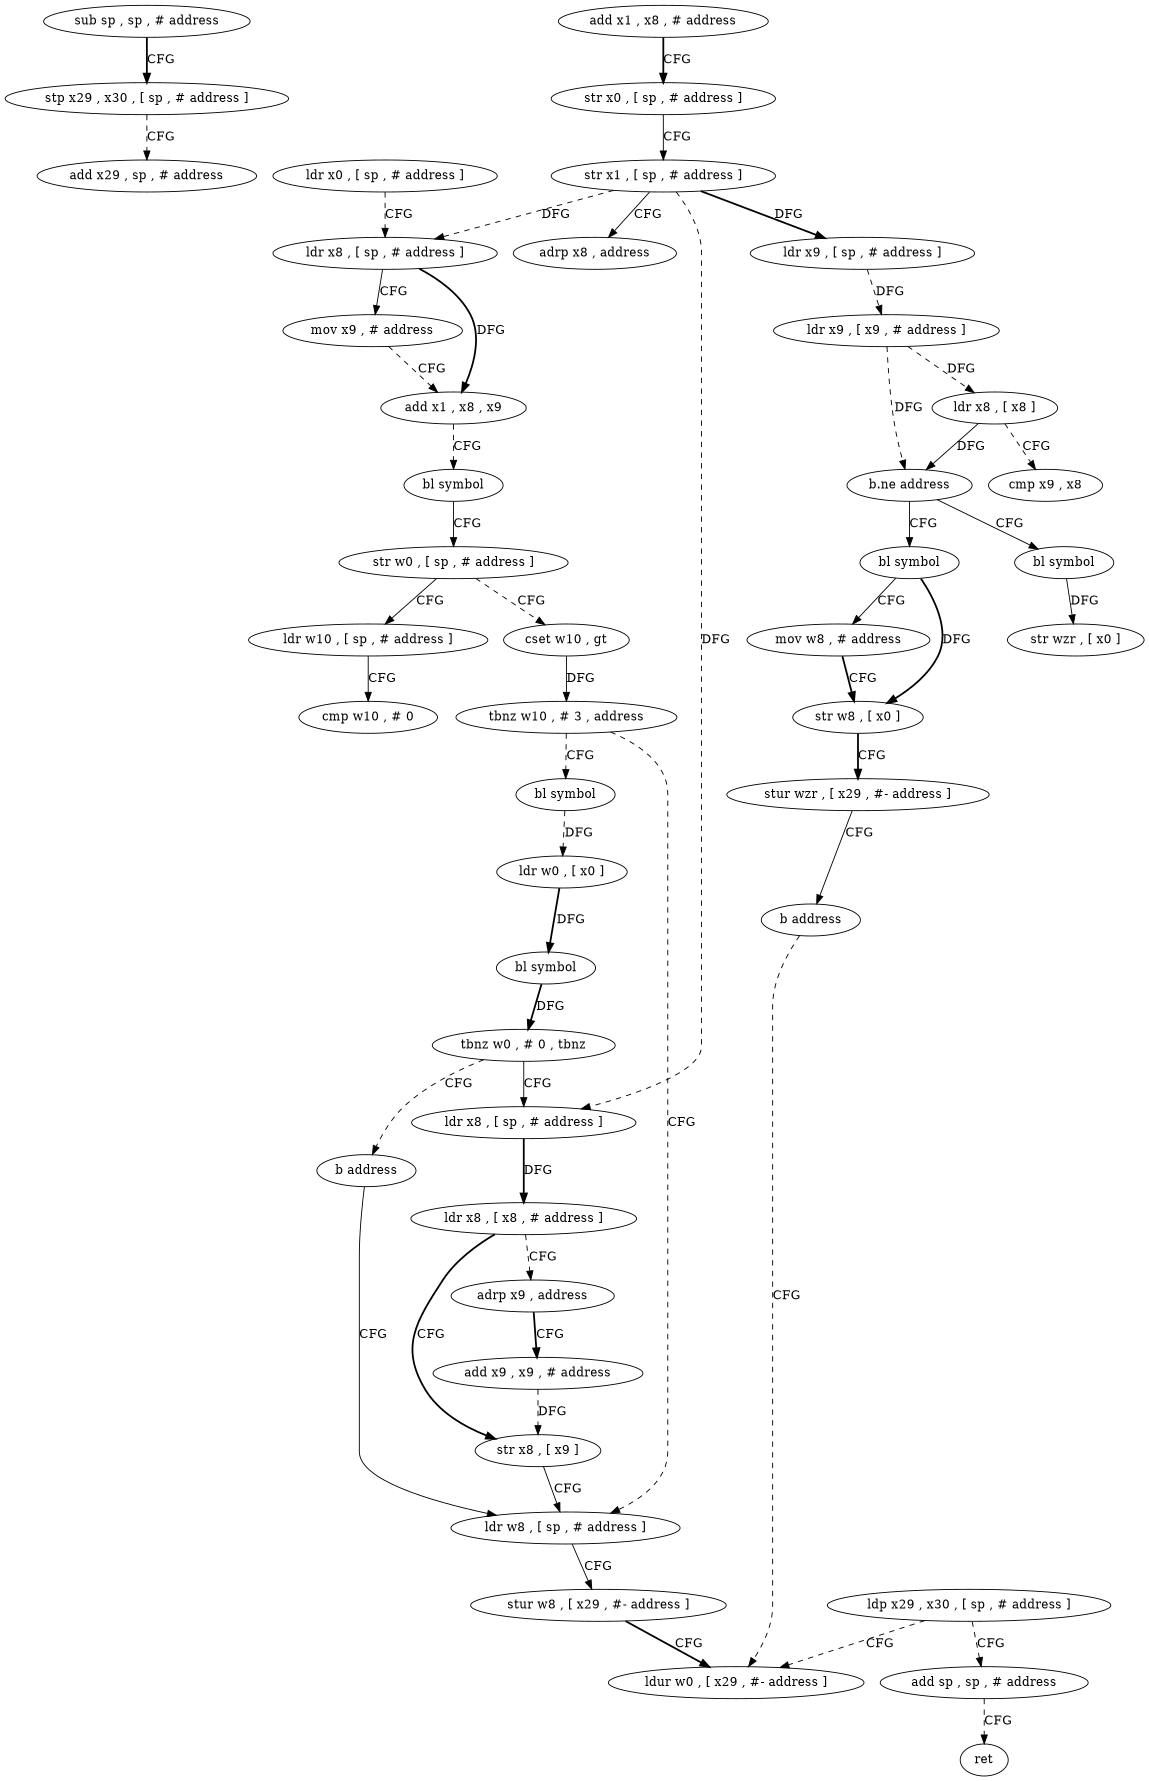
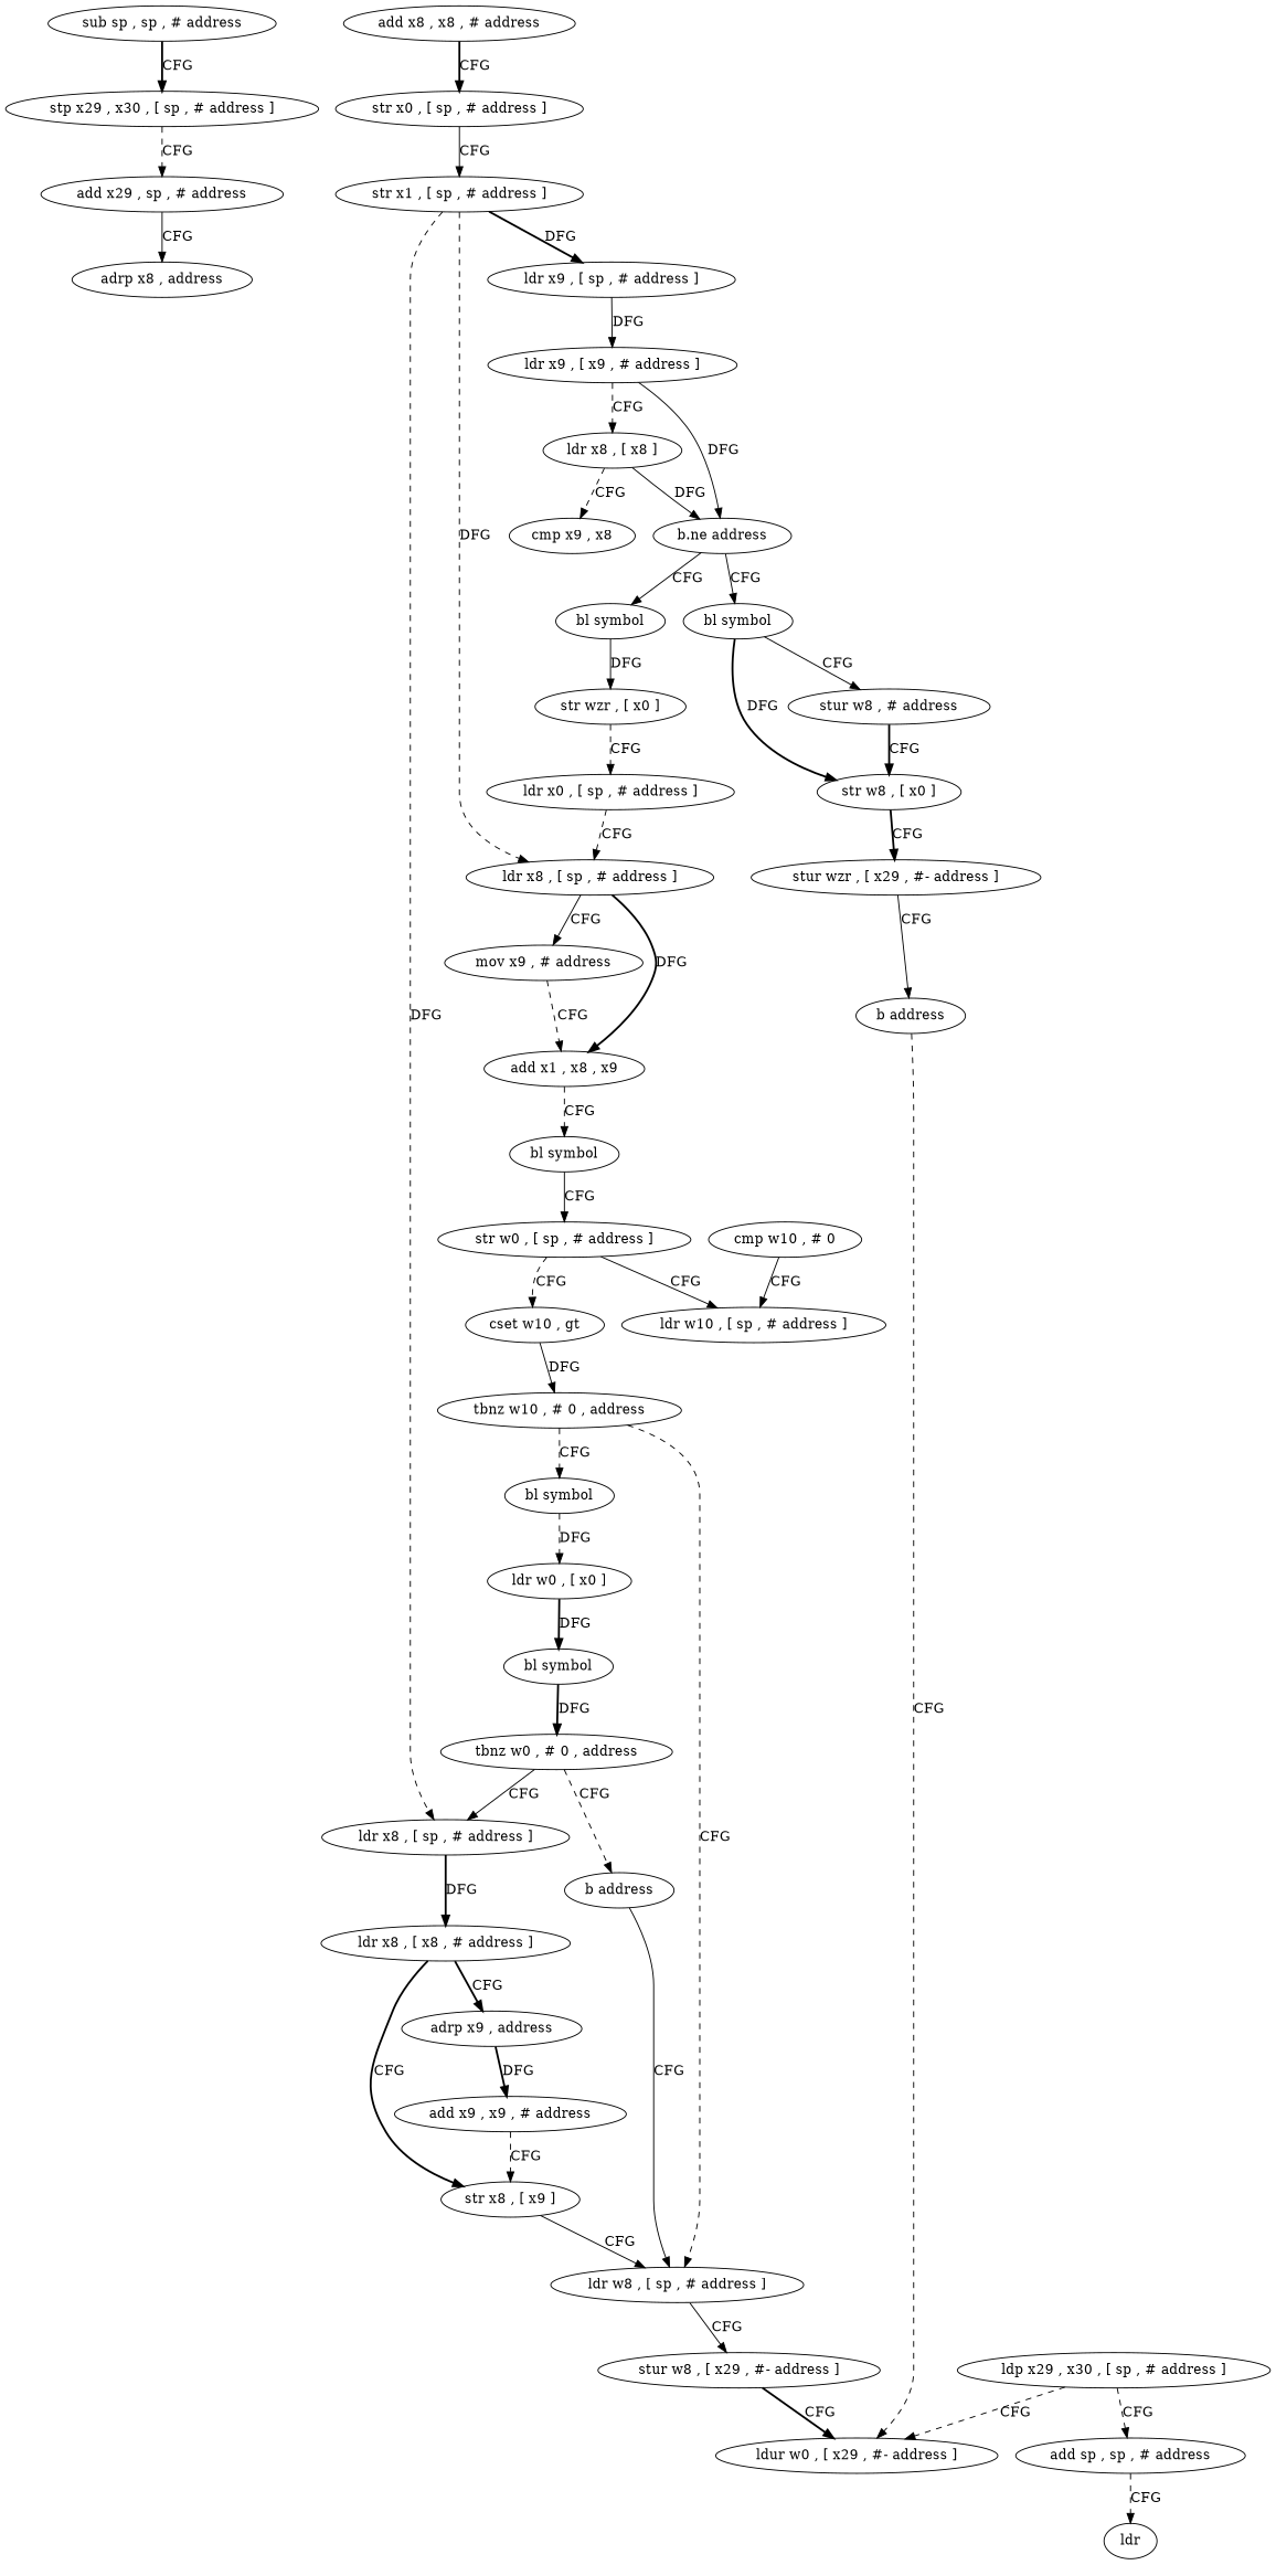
  digraph {
    edge [style=dashed]
    n1 [label="sub sp , sp , # address"]
    n2 [label="stp x29 , x30 , [ sp , # address ]"]
    n3 [label="add x29 , sp , # address"]
    n4 [label="adrp x8 , address"]
-   n5 [label="add x1 , x8 , # address"]
+   n5 [label="add x8 , x8 , # address"]
    n6 [label="str x0 , [ sp , # address ]"]
    n7 [label="str x1 , [ sp , # address ]"]
    n8 [label="ldr x9 , [ sp , # address ]"]
    n9 [label="ldr x8 , [ sp , # address ]"]
    n10 [label="ldr x8 , [ sp , # address ]"]
    n11 [label="ldr x9 , [ x9 , # address ]"]
    n12 [label="mov x9 , # address"]
    n13 [label="add x1 , x8 , x9"]
    n14 [label="ldr x8 , [ x8 , # address ]"]
    n15 [label="ldr x8 , [ x8 ]"]
    n16 [label="b.ne address"]
    n17 [label="cmp x9 , x8"]
    n18 [label="bl symbol"]
    n19 [label="bl symbol"]
    n20 [label="str wzr , [ x0 ]"]
-   n21 [label="mov w8 , # address"]
+   n21 [label="stur w8 , # address"]
    n22 [label="str w8 , [ x0 ]"]
    n23 [label="ldr x0 , [ sp , # address ]"]
    n24 [label="stur wzr , [ x29 , #- address ]"]
    n25 [label="bl symbol"]
    n26 [label="str w0 , [ sp , # address ]"]
    n27 [label="ldr w10 , [ sp , # address ]"]
    n28 [label="cset w10 , gt"]
    n29 [label="cmp w10 , # 0"]
-   n30 [label="tbnz w10 , # 3 , address"]
+   n30 [label="tbnz w10 , # 0 , address"]
    n31 [label="ldr w8 , [ sp , # address ]"]
    n32 [label="bl symbol"]
    n33 [label="stur w8 , [ x29 , #- address ]"]
    n34 [label="ldr w0 , [ x0 ]"]
    n35 [label="ldur w0 , [ x29 , #- address ]"]
    n36 [label="bl symbol"]
    n37 [label="b address"]
    n38 [label="ldp x29 , x30 , [ sp , # address ]"]
    n39 [label="add sp , sp , # address"]
-   n40 [label="tbnz w0 , # 0 , tbnz"]
+   n40 [label="tbnz w0 , # 0 , address"]
    n41 [label="b address"]
    n42 [label="adrp x9 , address"]
    n43 [label="str x8 , [ x9 ]"]
-   n44 [label=ret]
+   n44 [label=ldr]
    n45 [label="add x9 , x9 , # address"]
    n1 -> n2 [label=CFG style=bold]
    n2 -> n3 [label=CFG]
-   n7 -> n4 [label=CFG style=solid]
+   n3 -> n4 [label=CFG style=solid]
    n5 -> n6 [label=CFG style=bold]
    n6 -> n7 [label=CFG style=solid]
    n7 -> n8 [label=DFG style=bold]
    n7 -> n9 [label=DFG]
    n7 -> n10 [label=DFG]
-   n8 -> n11 [label=DFG]
+   n8 -> n11 [label=DFG style=solid]
    n9 -> n12 [label=CFG style=solid]
    n9 -> n13 [label=DFG style=bold]
    n10 -> n14 [label=DFG style=bold]
-   n11 -> n15 [label=DFG]
-   n11 -> n16 [label=DFG]
+   n11 -> n15 [label=CFG]
+   n11 -> n16 [label=DFG style=solid]
    n12 -> n13 [label=CFG]
    n13 -> n25 [label=CFG]
-   n14 -> n42 [label=CFG]
+   n14 -> n42 [label=CFG style=bold]
    n14 -> n43 [label=CFG style=bold]
    n15 -> n16 [label=DFG style=solid]
    n15 -> n17 [label=CFG]
    n16 -> n18 [label=CFG style=solid]
    n16 -> n19 [label=CFG style=solid]
    n18 -> n20 [label=DFG style=solid]
    n19 -> n21 [label=CFG style=solid]
    n19 -> n22 [label=DFG style=bold]
+   n20 -> n23 [label=CFG]
    n21 -> n22 [label=CFG style=bold]
    n22 -> n24 [label=CFG style=bold]
    n23 -> n9 [label=CFG]
    n24 -> n37 [label=CFG style=solid]
    n25 -> n26 [label=CFG style=solid]
    n26 -> n27 [label=CFG style=solid]
    n26 -> n28 [label=CFG]
-   n27 -> n29 [label=CFG style=solid]
+   n29 -> n27 [label=CFG style=solid]
    n28 -> n30 [label=DFG style=solid]
    n30 -> n31 [label=CFG]
    n30 -> n32 [label=CFG]
    n31 -> n33 [label=CFG style=solid]
    n32 -> n34 [label=DFG]
    n33 -> n35 [label=CFG style=bold]
    n34 -> n36 [label=DFG style=bold]
    n36 -> n40 [label=DFG style=bold]
    n37 -> n35 [label=CFG]
    n38 -> n35 [label=CFG]
    n38 -> n39 [label=CFG]
    n39 -> n44 [label=CFG]
    n40 -> n10 [label=CFG style=solid]
    n40 -> n41 [label=CFG]
    n41 -> n31 [label=CFG style=solid]
-   n42 -> n45 [label=CFG style=bold]
+   n42 -> n45 [label=DFG style=bold]
    n43 -> n31 [label=CFG style=solid]
-   n45 -> n43 [label=DFG]
+   n45 -> n43 [label=CFG]
  }
